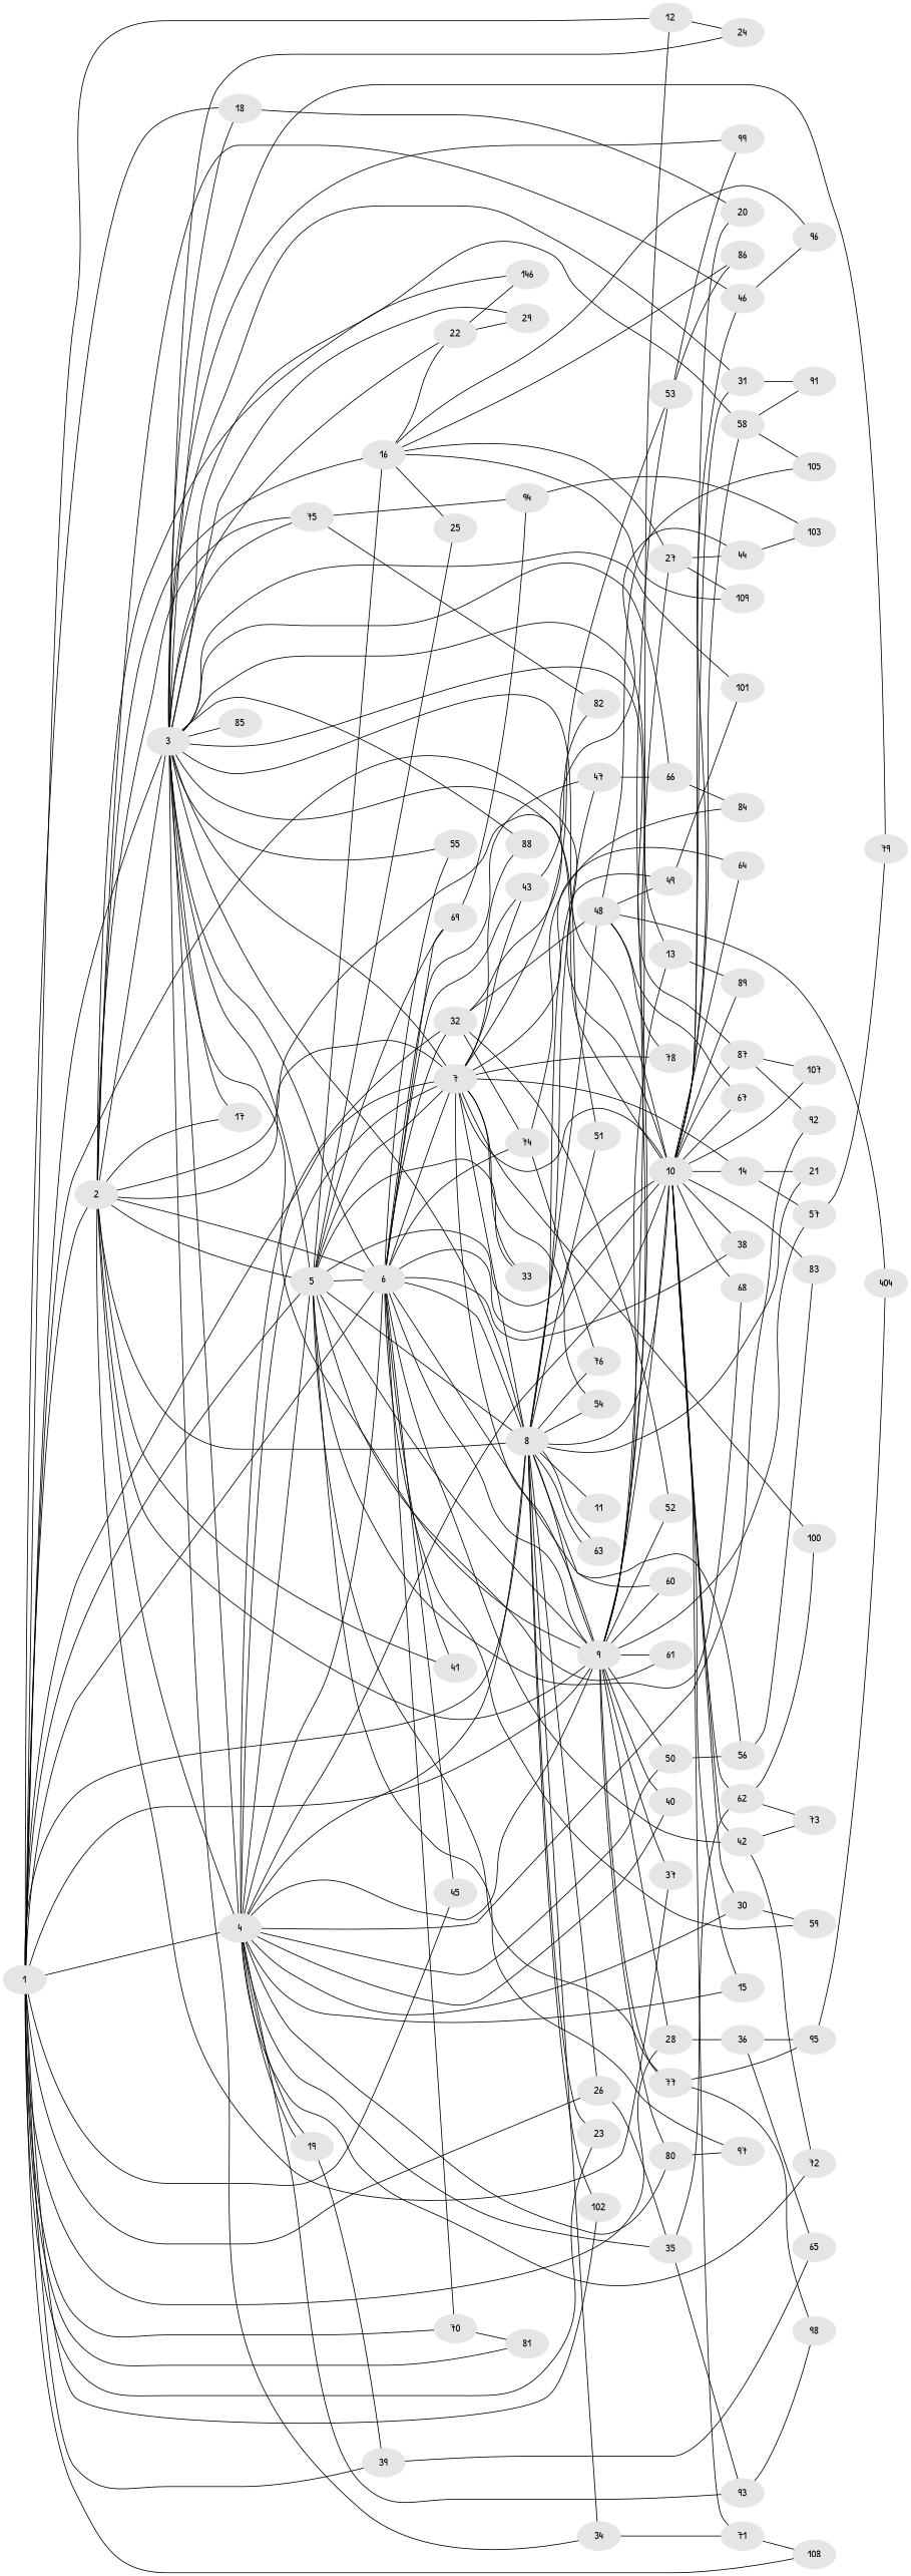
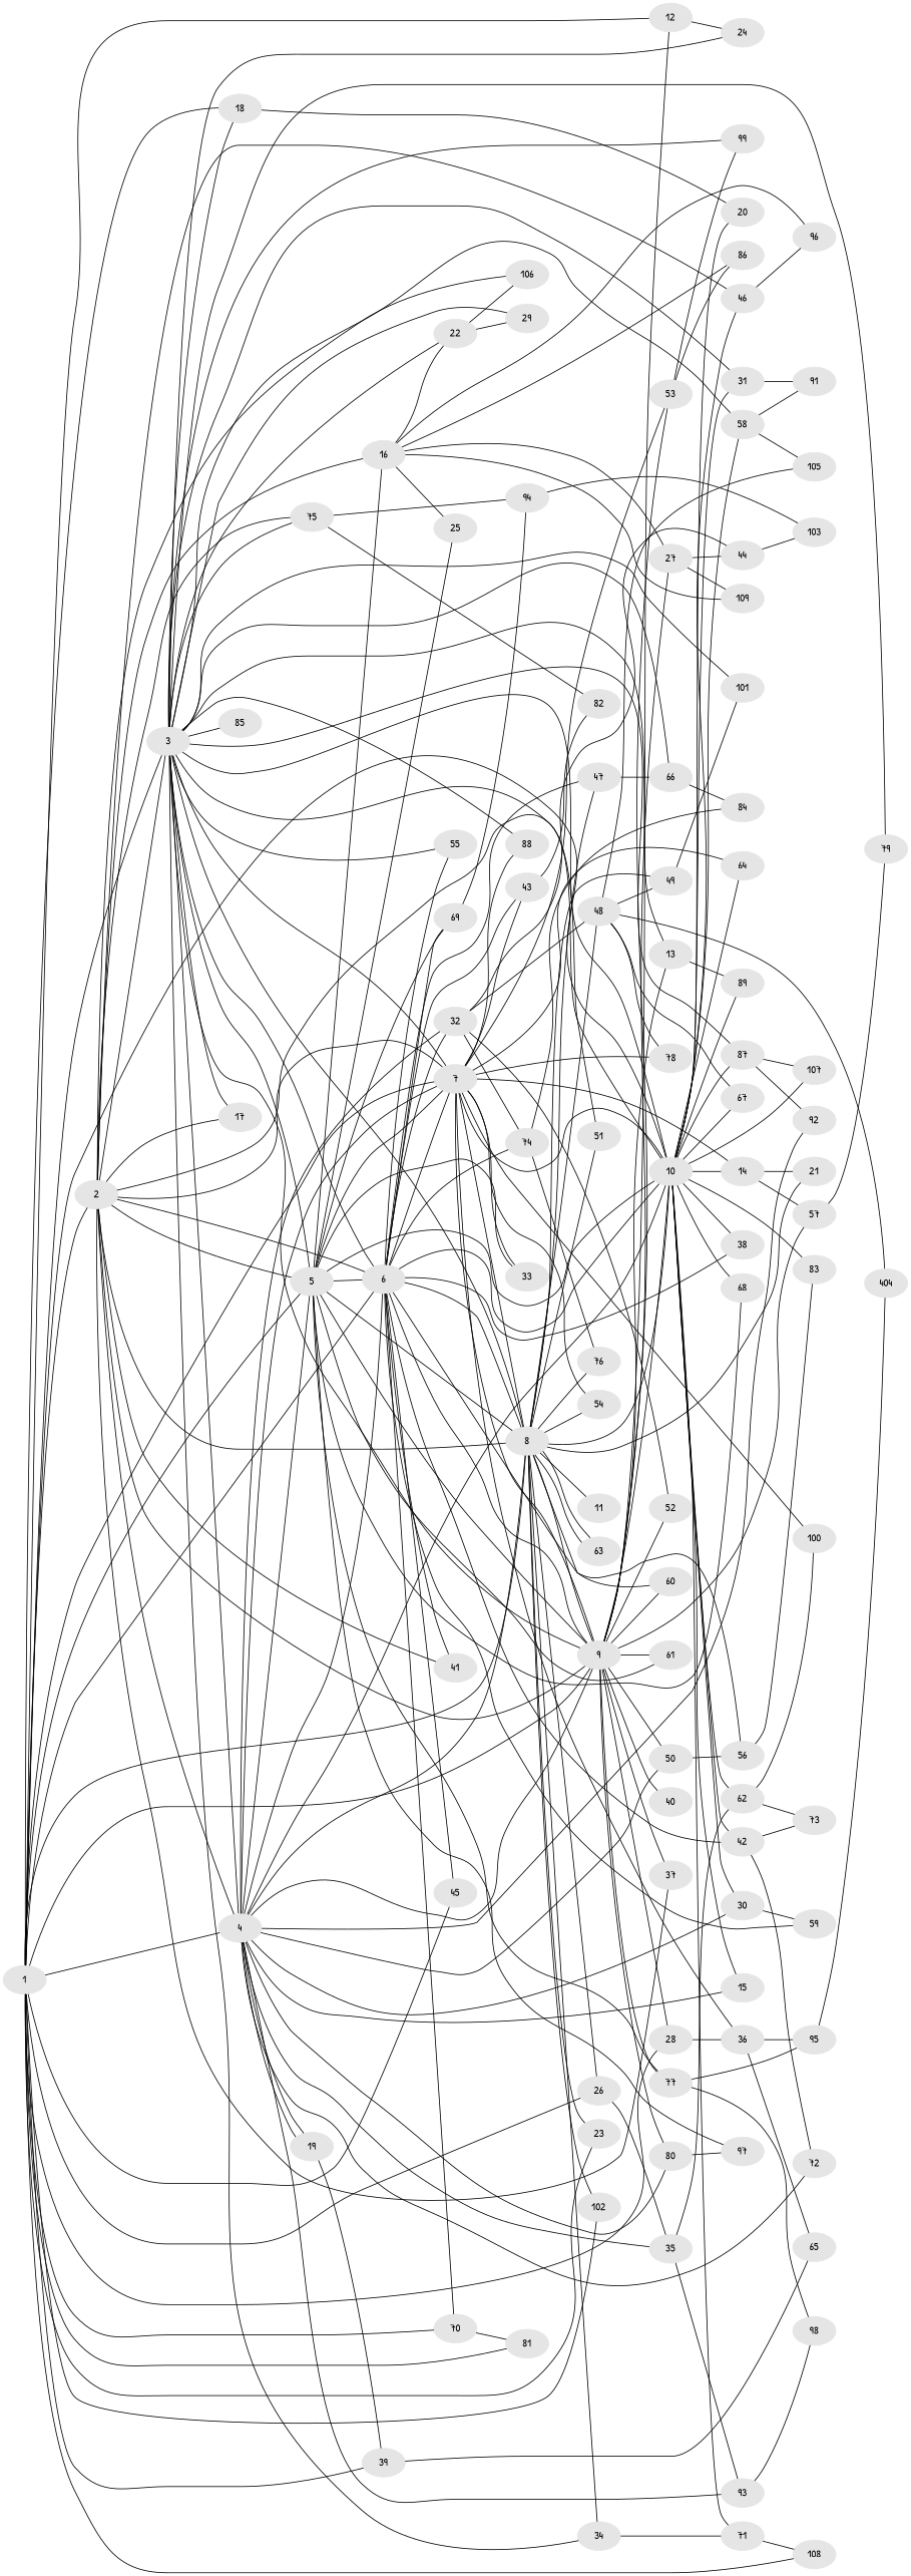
  graph {
    fontname="Patrick Hand"
    rankdir=LR
    node [color=gray90 fontname="Patrick Hand" style=filled]
    edge [fontname="Patrick Hand"]
    1
    2
    3
    4
    5
    6
    7
    8
    9
    10
    12
    18
    23
    26
    28
    39
    45
    70
    81
    102
    108
    16
    17
    37
    41
    46
    75
-   106 [label=146]
+   106
    13
    22
    24
    29
    31
    34
    51
    55
    58
    66
    79
    85
    87
    88
    99
    101
    15
    19
    30
    32
    35
    40
    50
    72
    80
    92
    93
    25
    33
    61
    68
    69
    77
    97
    38
    42
    43
    47
    56
    59
    74
    14
    36
    53
    54
    64
    78
    100
    11
    21
    48
    49
    60
    63
    76
    27
    52
    57
    20
    62
    67
    71
    83
    89
    107
    65
    86
    96
    109
    82
    94
    91
    105
    84
    44
    98
    95
    73
    n107 [label=404]
    103
    1 -- 2
    1 -- 3
    1 -- 4
    1 -- 5
    1 -- 6
    1 -- 7
    1 -- 8
    1 -- 9
    1 -- 10
    1 -- 12
    1 -- 18
    1 -- 23
    1 -- 26
    1 -- 28
    1 -- 39
    1 -- 45
    1 -- 70
    1 -- 81
    1 -- 102
    1 -- 108
    2 -- 3
    2 -- 4
    2 -- 5
    2 -- 6
    2 -- 7
    2 -- 8
    2 -- 9
    2 -- 10
    2 -- 16
    2 -- 17
    2 -- 37
    2 -- 41
    2 -- 46
    2 -- 75
    2 -- 106
    3 -- 4
    3 -- 5
    3 -- 6
    3 -- 7
    3 -- 8
    3 -- 9
    3 -- 10
    3 -- 18
    3 -- 17
    3 -- 75
    3 -- 13
    3 -- 22
    3 -- 24
    3 -- 29
    3 -- 31
    3 -- 34
    3 -- 51
    3 -- 55
    3 -- 58
    3 -- 66
    3 -- 79
    3 -- 85
    3 -- 87
    3 -- 88
    3 -- 99
    3 -- 101
    4 -- 5
    4 -- 6
    4 -- 7
    4 -- 8
    4 -- 9
    4 -- 10
    4 -- 15
    4 -- 19
    4 -- 19
    4 -- 30
    4 -- 32
    4 -- 35
-   4 -- 40
    4 -- 50
    4 -- 72
    4 -- 80
    4 -- 92
    4 -- 93
    5 -- 6
    5 -- 7
    5 -- 8
    5 -- 9
    5 -- 10
    5 -- 16
    5 -- 25
    5 -- 33
    5 -- 61
    5 -- 68
    5 -- 69
    5 -- 77
    5 -- 97
    6 -- 7
    6 -- 8
    6 -- 9
    6 -- 10
    6 -- 45
    6 -- 70
    6 -- 41
    6 -- 55
    6 -- 32
    6 -- 69
    6 -- 38
    6 -- 42
    6 -- 43
    6 -- 47
    6 -- 56
    6 -- 59
    6 -- 74
    7 -- 8
    7 -- 9
    7 -- 10
    7 -- 88
    7 -- 33
    7 -- 43
    7 -- 14
+   7 -- 36
    7 -- 53
    7 -- 54
    7 -- 64
    7 -- 78
    7 -- 100
    8 -- 9
    8 -- 10
    8 -- 23
    8 -- 26
    8 -- 102
    8 -- 34
    8 -- 51
    8 -- 47
    8 -- 54
    8 -- 11
    8 -- 21
    8 -- 48
    8 -- 49
    8 -- 60
    8 -- 63
    8 -- 63
    8 -- 76
    9 -- 10
    9 -- 12
    9 -- 28
    9 -- 37
    9 -- 13
    9 -- 40
    9 -- 50
    9 -- 80
    9 -- 61
    9 -- 77
    9 -- 53
    9 -- 60
    9 -- 27
    9 -- 52
    9 -- 57
    10 -- 46
    10 -- 31
    10 -- 58
    10 -- 87
    10 -- 15
    10 -- 30
    10 -- 68
    10 -- 38
    10 -- 42
    10 -- 14
    10 -- 64
    10 -- 20
    10 -- 62
    10 -- 67
    10 -- 71
    10 -- 83
    10 -- 89
    10 -- 107
    12 -- 24
    18 -- 20
    26 -- 35
    28 -- 36
    39 -- 65
    70 -- 81
    16 -- 22
    16 -- 25
    16 -- 27
    16 -- 86
    16 -- 96
    16 -- 109
    46 -- 96
    75 -- 82
    75 -- 94
    13 -- 89
    22 -- 106
    22 -- 29
    31 -- 91
    34 -- 71
    58 -- 91
    58 -- 105
    66 -- 84
    87 -- 92
    87 -- 107
    19 -- 39
    30 -- 59
    32 -- 74
    32 -- 48
    32 -- 52
    32 -- 44
    35 -- 93
    35 -- 62
    50 -- 56
    80 -- 97
    93 -- 98
    69 -- 94
    77 -- 98
    77 -- 95
    42 -- 72
    42 -- 73
    43 -- 82
    47 -- 66
    56 -- 83
    74 -- 76
    74 -- 84
    14 -- 21
    14 -- 57
    36 -- 65
    36 -- 95
    53 -- 99
    53 -- 86
    48 -- 78
    48 -- 49
    48 -- 67
    48 -- 105
    48 -- n107
    49 -- 101
    27 -- 109
    27 -- 44
    57 -- 79
    62 -- 100
    62 -- 73
    71 -- 108
    94 -- 103
    44 -- 103
    95 -- n107
  }
